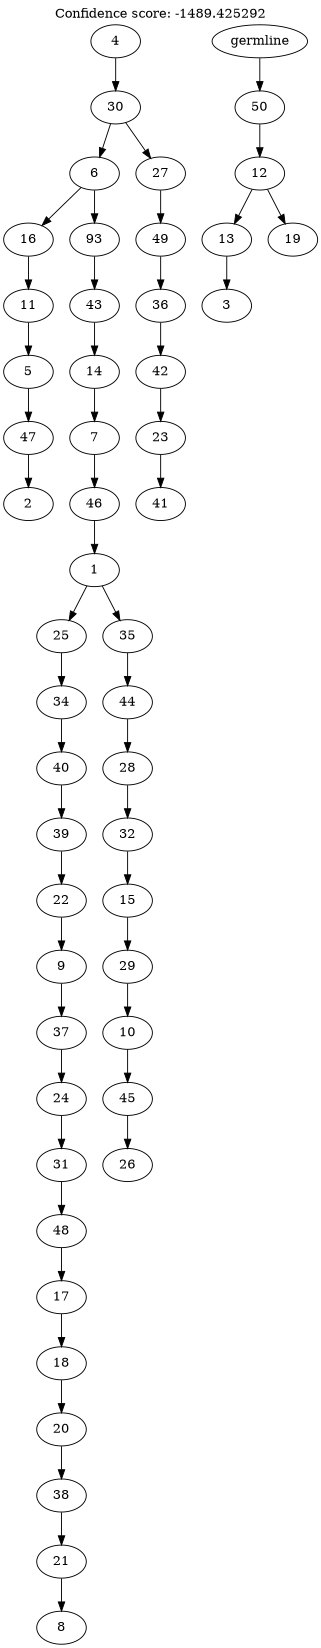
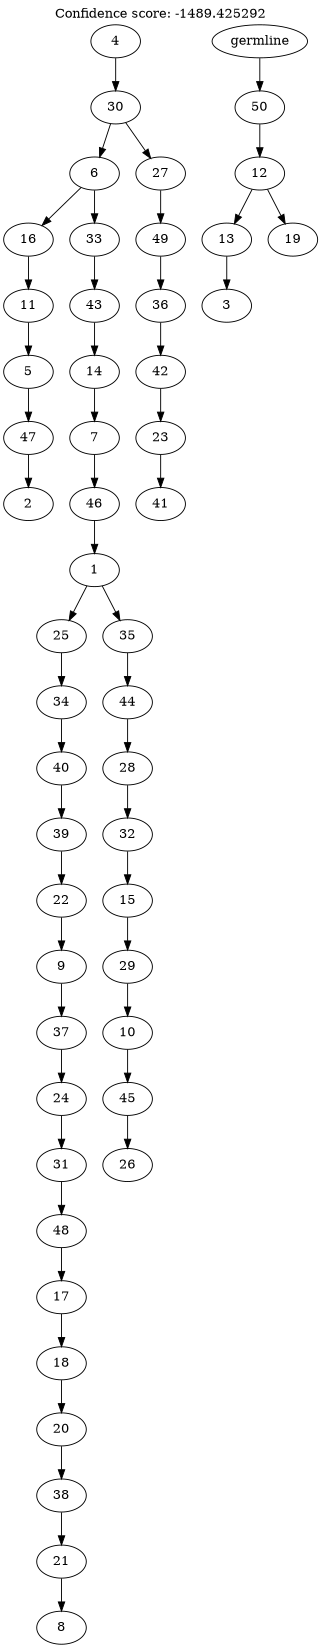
  digraph {
    label="Confidence score: -1489.425292"
    labelloc=t
    n1 [label=21]
    n2 [label=8]
    n3 [label=38]
    n4 [label=20]
    n5 [label=18]
    n6 [label=17]
    n7 [label=48]
    n8 [label=31]
    n9 [label=24]
    n10 [label=37]
    n11 [label=9]
    n12 [label=22]
    n13 [label=39]
    n14 [label=40]
    n15 [label=34]
    n16 [label=25]
    n17 [label=2]
    n18 [label=47]
    n19 [label=5]
    n20 [label=11]
    n21 [label=16]
    n22 [label=45]
    n23 [label=26]
    n24 [label=10]
    n25 [label=29]
    n26 [label=15]
    n27 [label=32]
    n28 [label=28]
    n29 [label=44]
    n30 [label=35]
    n31 [label=1]
    n32 [label=46]
    n33 [label=7]
    n34 [label=14]
    n35 [label=43]
-   n36 [label=93]
+   n36 [label=33]
    n37 [label=6]
    n38 [label=23]
    n39 [label=41]
    n40 [label=42]
    n41 [label=36]
    n42 [label=49]
    n43 [label=27]
    n44 [label=30]
    n45 [label=4]
    n46 [label=3]
    n47 [label=13]
    n48 [label=12]
    n49 [label=19]
    n50 [label=50]
    n51 [label=germline]
    n1 -> n2
    n3 -> n1
    n4 -> n3
    n5 -> n4
    n6 -> n5
    n7 -> n6
    n8 -> n7
    n9 -> n8
    n10 -> n9
    n11 -> n10
    n12 -> n11
    n13 -> n12
    n14 -> n13
    n15 -> n14
    n16 -> n15
    n18 -> n17
    n19 -> n18
    n20 -> n19
    n21 -> n20
    n22 -> n23
    n24 -> n22
    n25 -> n24
    n26 -> n25
    n27 -> n26
    n28 -> n27
    n29 -> n28
    n30 -> n29
    n31 -> n16
    n31 -> n30
    n32 -> n31
    n33 -> n32
    n34 -> n33
    n35 -> n34
    n36 -> n35
    n37 -> n21
    n37 -> n36
    n38 -> n39
    n40 -> n38
    n41 -> n40
    n42 -> n41
    n43 -> n42
    n44 -> n37
    n44 -> n43
    n45 -> n44
    n47 -> n46
    n48 -> n47
    n48 -> n49
    n50 -> n48
    n51 -> n50
  }
